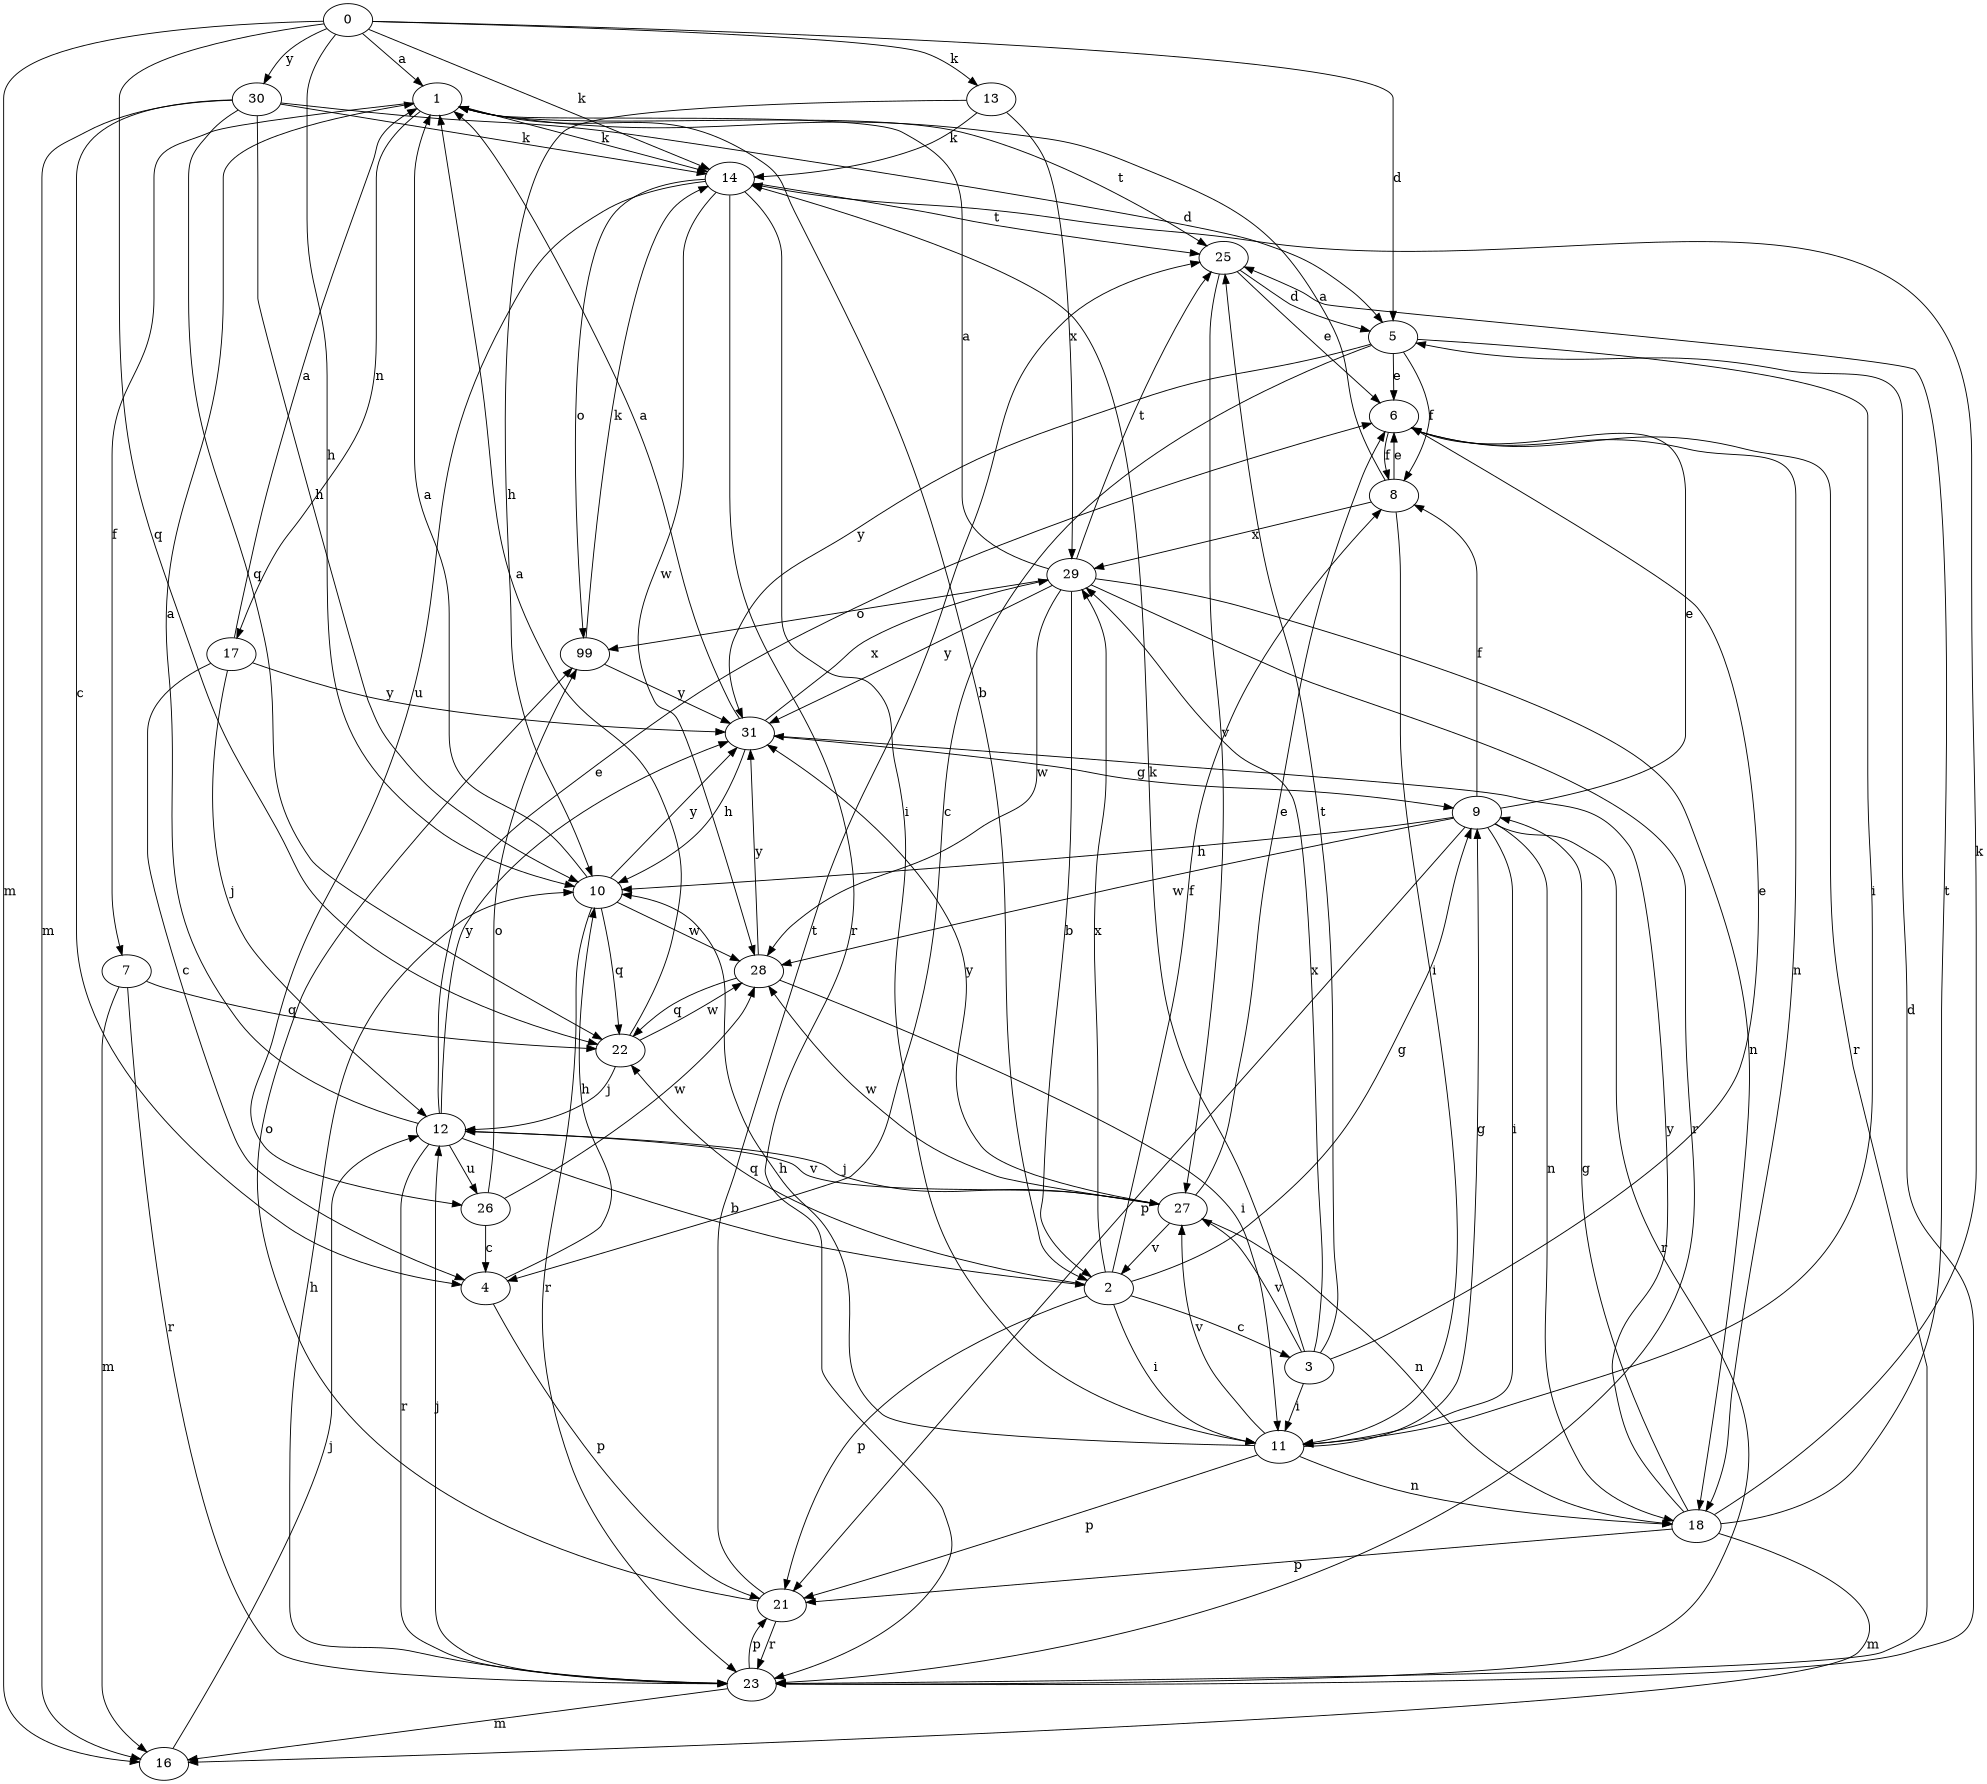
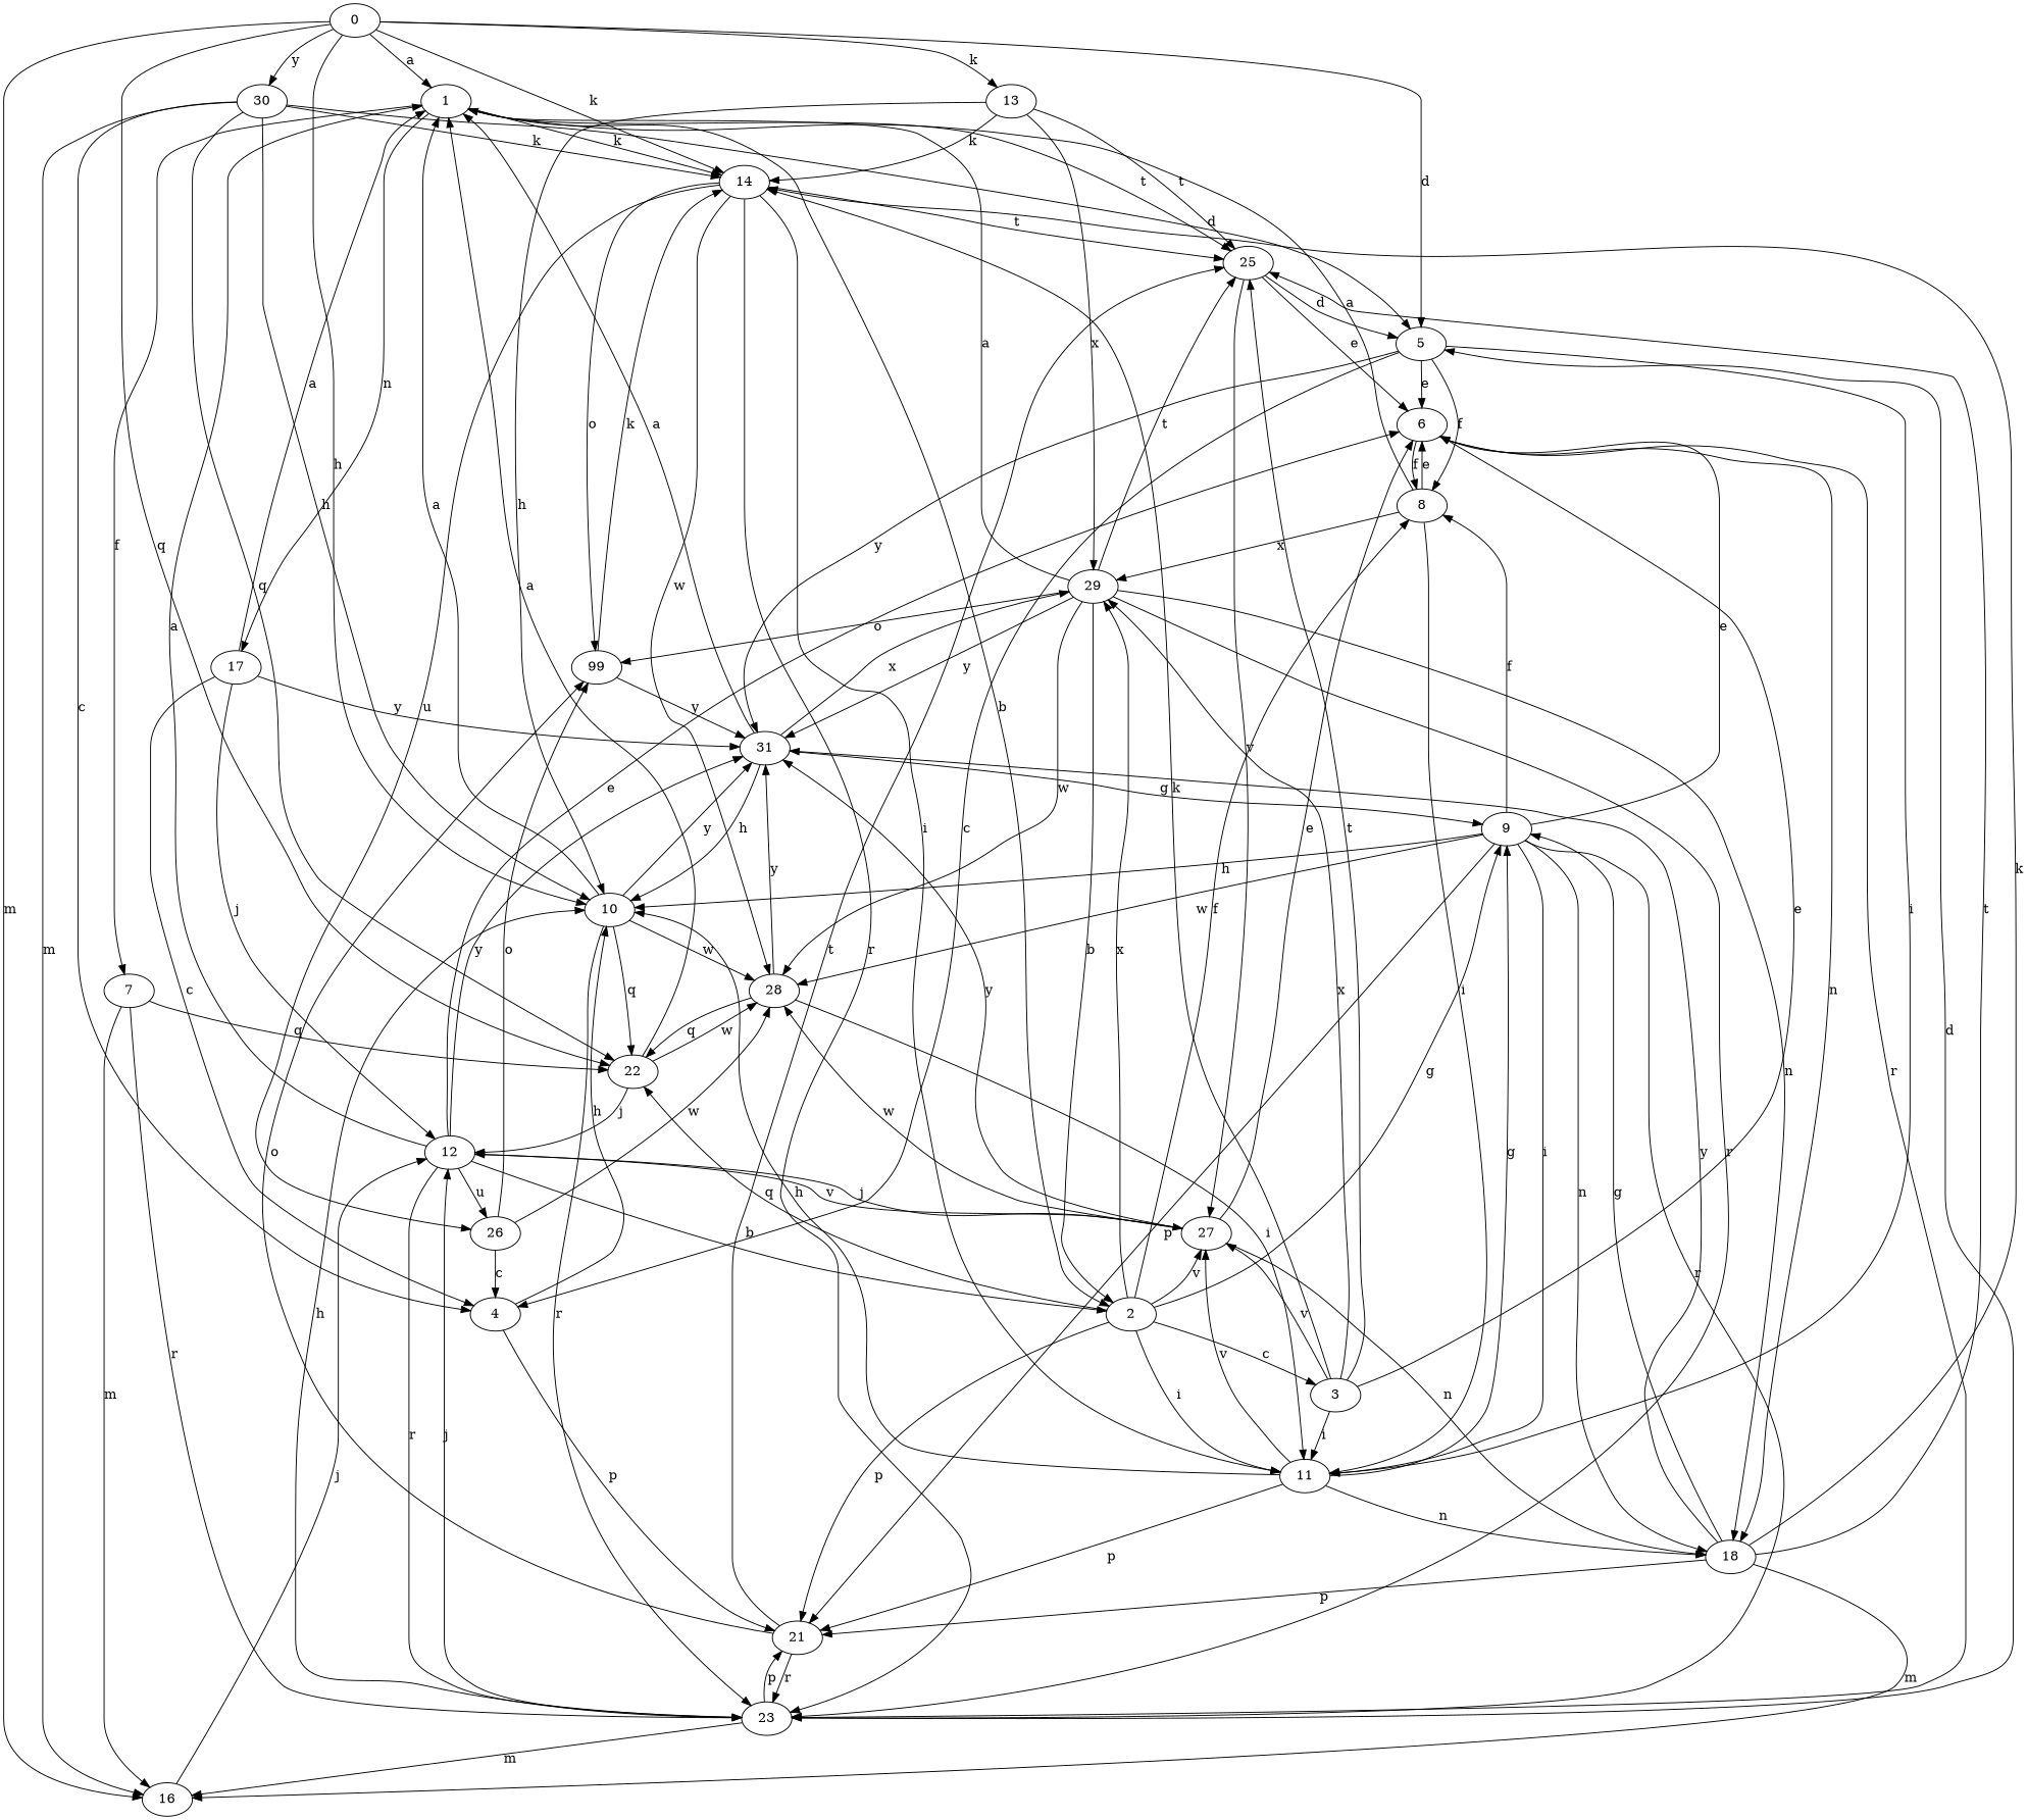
  strict digraph {
    0
    1
    5
    10
    13
    14
    16
    22
    30
    2
    7
    17
    25
    6
    8
    11
    4
    31
    18
    23
    28
    29
    26
    n24 [label=99]
    12
    3
    9
    21
    27
    0 -> 1 [label=a]
    0 -> 5 [label=d]
    0 -> 10 [label=h]
    0 -> 13 [label=k]
    0 -> 14 [label=k]
    0 -> 16 [label=m]
    0 -> 22 [label=q]
    0 -> 30 [label=y]
    1 -> 14 [label=k]
    1 -> 2 [label=b]
    1 -> 7 [label=f]
    1 -> 17 [label=n]
    1 -> 25 [label=t]
    5 -> 6 [label=e]
    5 -> 8 [label=f]
    5 -> 11 [label=i]
    5 -> 4 [label=c]
    5 -> 31 [label=y]
    10 -> 1 [label=a]
    10 -> 22 [label=q]
    10 -> 31 [label=y]
    10 -> 23 [label=r]
    10 -> 28 [label=w]
    13 -> 10 [label=h]
    13 -> 14 [label=k]
+   13 -> 25 [label=t]
    13 -> 29 [label=x]
    14 -> 25 [label=t]
    14 -> 11 [label=i]
    14 -> 23 [label=r]
    14 -> 28 [label=w]
    14 -> 26 [label=u]
    14 -> n24 [label=o]
    16 -> 12 [label=j]
    22 -> 1 [label=a]
    22 -> 28 [label=w]
    22 -> 12 [label=j]
    30 -> 5 [label=d]
    30 -> 10 [label=h]
    30 -> 14 [label=k]
    30 -> 16 [label=m]
    30 -> 22 [label=q]
    30 -> 4 [label=c]
    2 -> 22 [label=q]
    2 -> 8 [label=f]
    2 -> 11 [label=i]
    2 -> 29 [label=x]
    2 -> 3 [label=c]
    2 -> 9 [label=g]
    2 -> 21 [label=p]
-   27 -> 2 [label=v]
+   2 -> 27 [label=v]
    7 -> 16 [label=m]
    7 -> 22 [label=q]
    7 -> 23 [label=r]
    17 -> 1 [label=a]
    17 -> 4 [label=c]
    17 -> 31 [label=y]
    17 -> 12 [label=j]
    25 -> 5 [label=d]
    25 -> 6 [label=e]
    25 -> 27 [label=v]
    6 -> 8 [label=f]
    6 -> 18 [label=n]
    6 -> 23 [label=r]
    8 -> 1 [label=a]
    8 -> 6 [label=e]
    8 -> 11 [label=i]
    8 -> 29 [label=x]
    11 -> 10 [label=h]
    11 -> 18 [label=n]
    11 -> 9 [label=g]
    11 -> 21 [label=p]
    11 -> 27 [label=v]
    4 -> 10 [label=h]
    4 -> 21 [label=p]
    31 -> 1 [label=a]
    31 -> 10 [label=h]
    31 -> 29 [label=x]
    31 -> 9 [label=g]
    18 -> 14 [label=k]
    18 -> 16 [label=m]
    18 -> 25 [label=t]
    18 -> 31 [label=y]
    18 -> 9 [label=g]
    18 -> 21 [label=p]
    23 -> 5 [label=d]
    23 -> 10 [label=h]
    23 -> 16 [label=m]
    23 -> 12 [label=j]
    23 -> 21 [label=p]
    28 -> 22 [label=q]
    28 -> 11 [label=i]
    28 -> 31 [label=y]
    29 -> 1 [label=a]
    29 -> 2 [label=b]
    29 -> 25 [label=t]
    29 -> 31 [label=y]
    29 -> 18 [label=n]
    29 -> 23 [label=r]
    29 -> 28 [label=w]
    29 -> n24 [label=o]
    26 -> 4 [label=c]
    26 -> 28 [label=w]
    26 -> n24 [label=o]
    n24 -> 14 [label=k]
    n24 -> 31 [label=y]
    12 -> 1 [label=a]
    12 -> 2 [label=b]
    12 -> 6 [label=e]
    12 -> 31 [label=y]
    12 -> 23 [label=r]
    12 -> 26 [label=u]
    12 -> 27 [label=v]
    3 -> 14 [label=k]
    3 -> 25 [label=t]
    3 -> 6 [label=e]
    3 -> 11 [label=i]
    3 -> 29 [label=x]
    3 -> 27 [label=v]
    9 -> 10 [label=h]
    9 -> 6 [label=e]
    9 -> 8 [label=f]
    9 -> 11 [label=i]
    9 -> 18 [label=n]
    9 -> 23 [label=r]
    9 -> 28 [label=w]
    9 -> 21 [label=p]
    21 -> 25 [label=t]
    21 -> 23 [label=r]
    21 -> n24 [label=o]
    27 -> 6 [label=e]
    27 -> 31 [label=y]
    27 -> 18 [label=n]
    27 -> 28 [label=w]
    27 -> 12 [label=j]
  }
